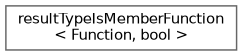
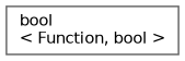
  digraph {
    rankdir=LR
-   n1 [color=grey40 fillcolor=white fontname=Helvetica fontsize=10 height=0.2 label="resultTypeIsMemberFunction\l\< Function, bool \>" shape=box style=filled width=0.4]
+   n1 [color=grey40 fillcolor=white fontname=Helvetica fontsize=10 height=0.2 label="bool\l\< Function, bool \>" shape=box style=filled width=0.4]
  }
